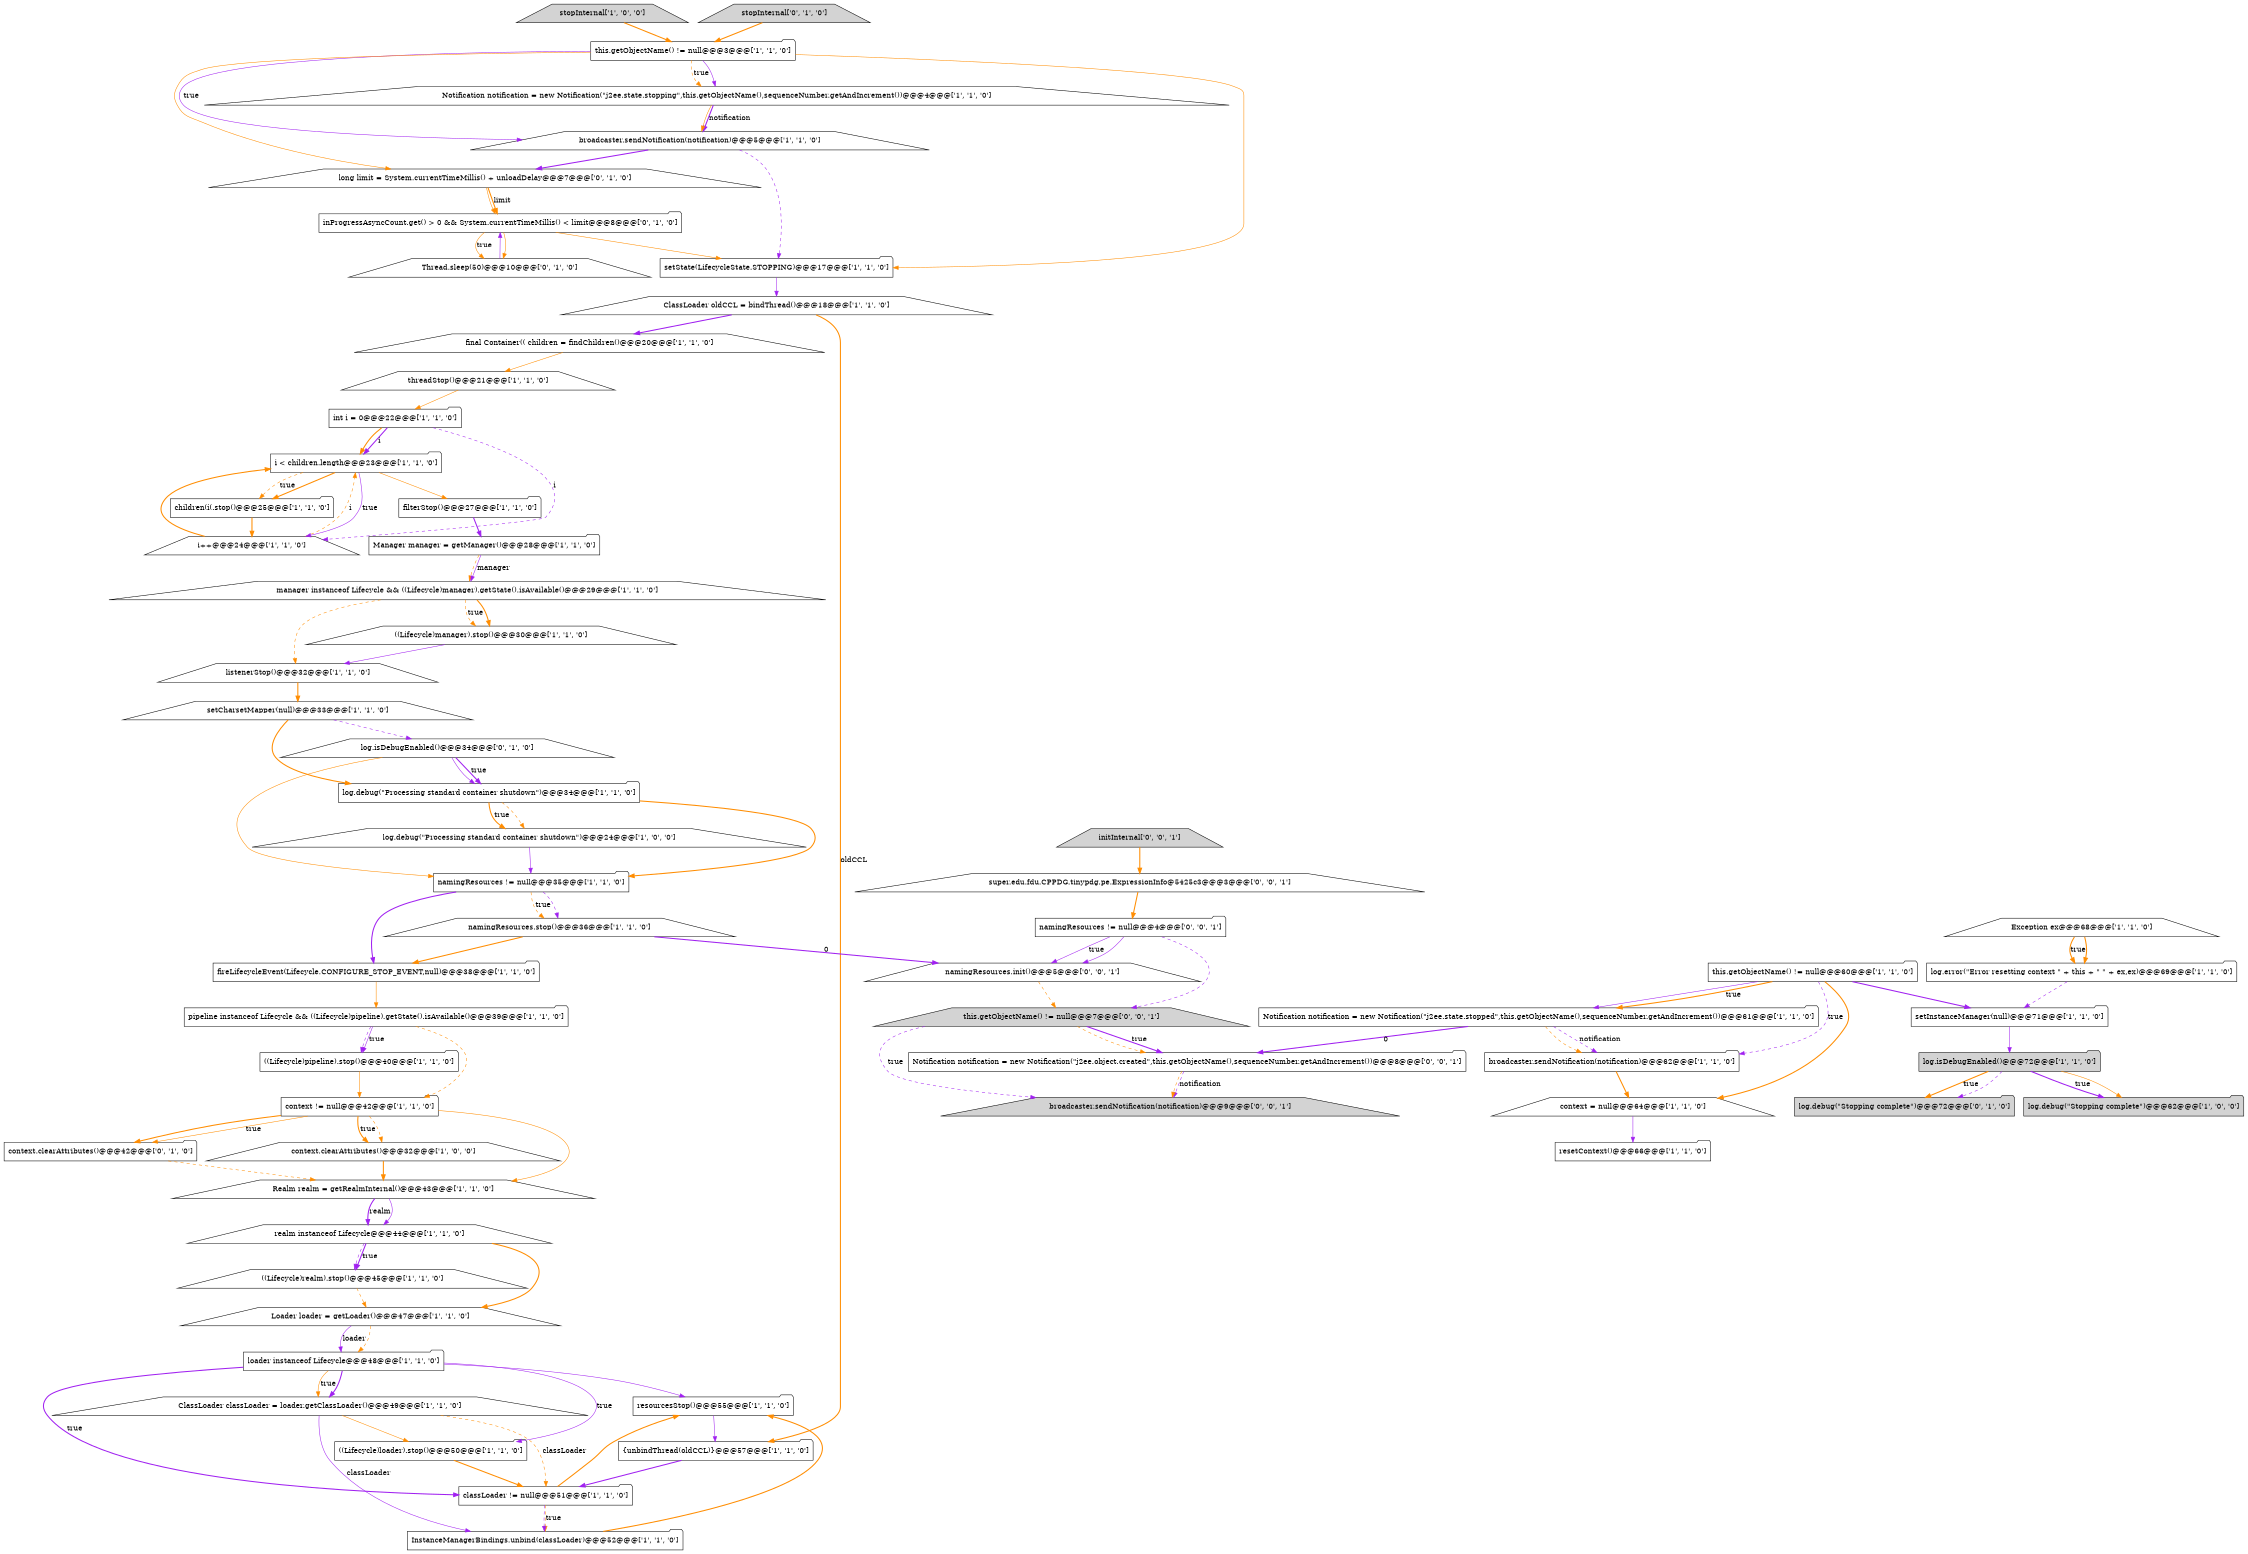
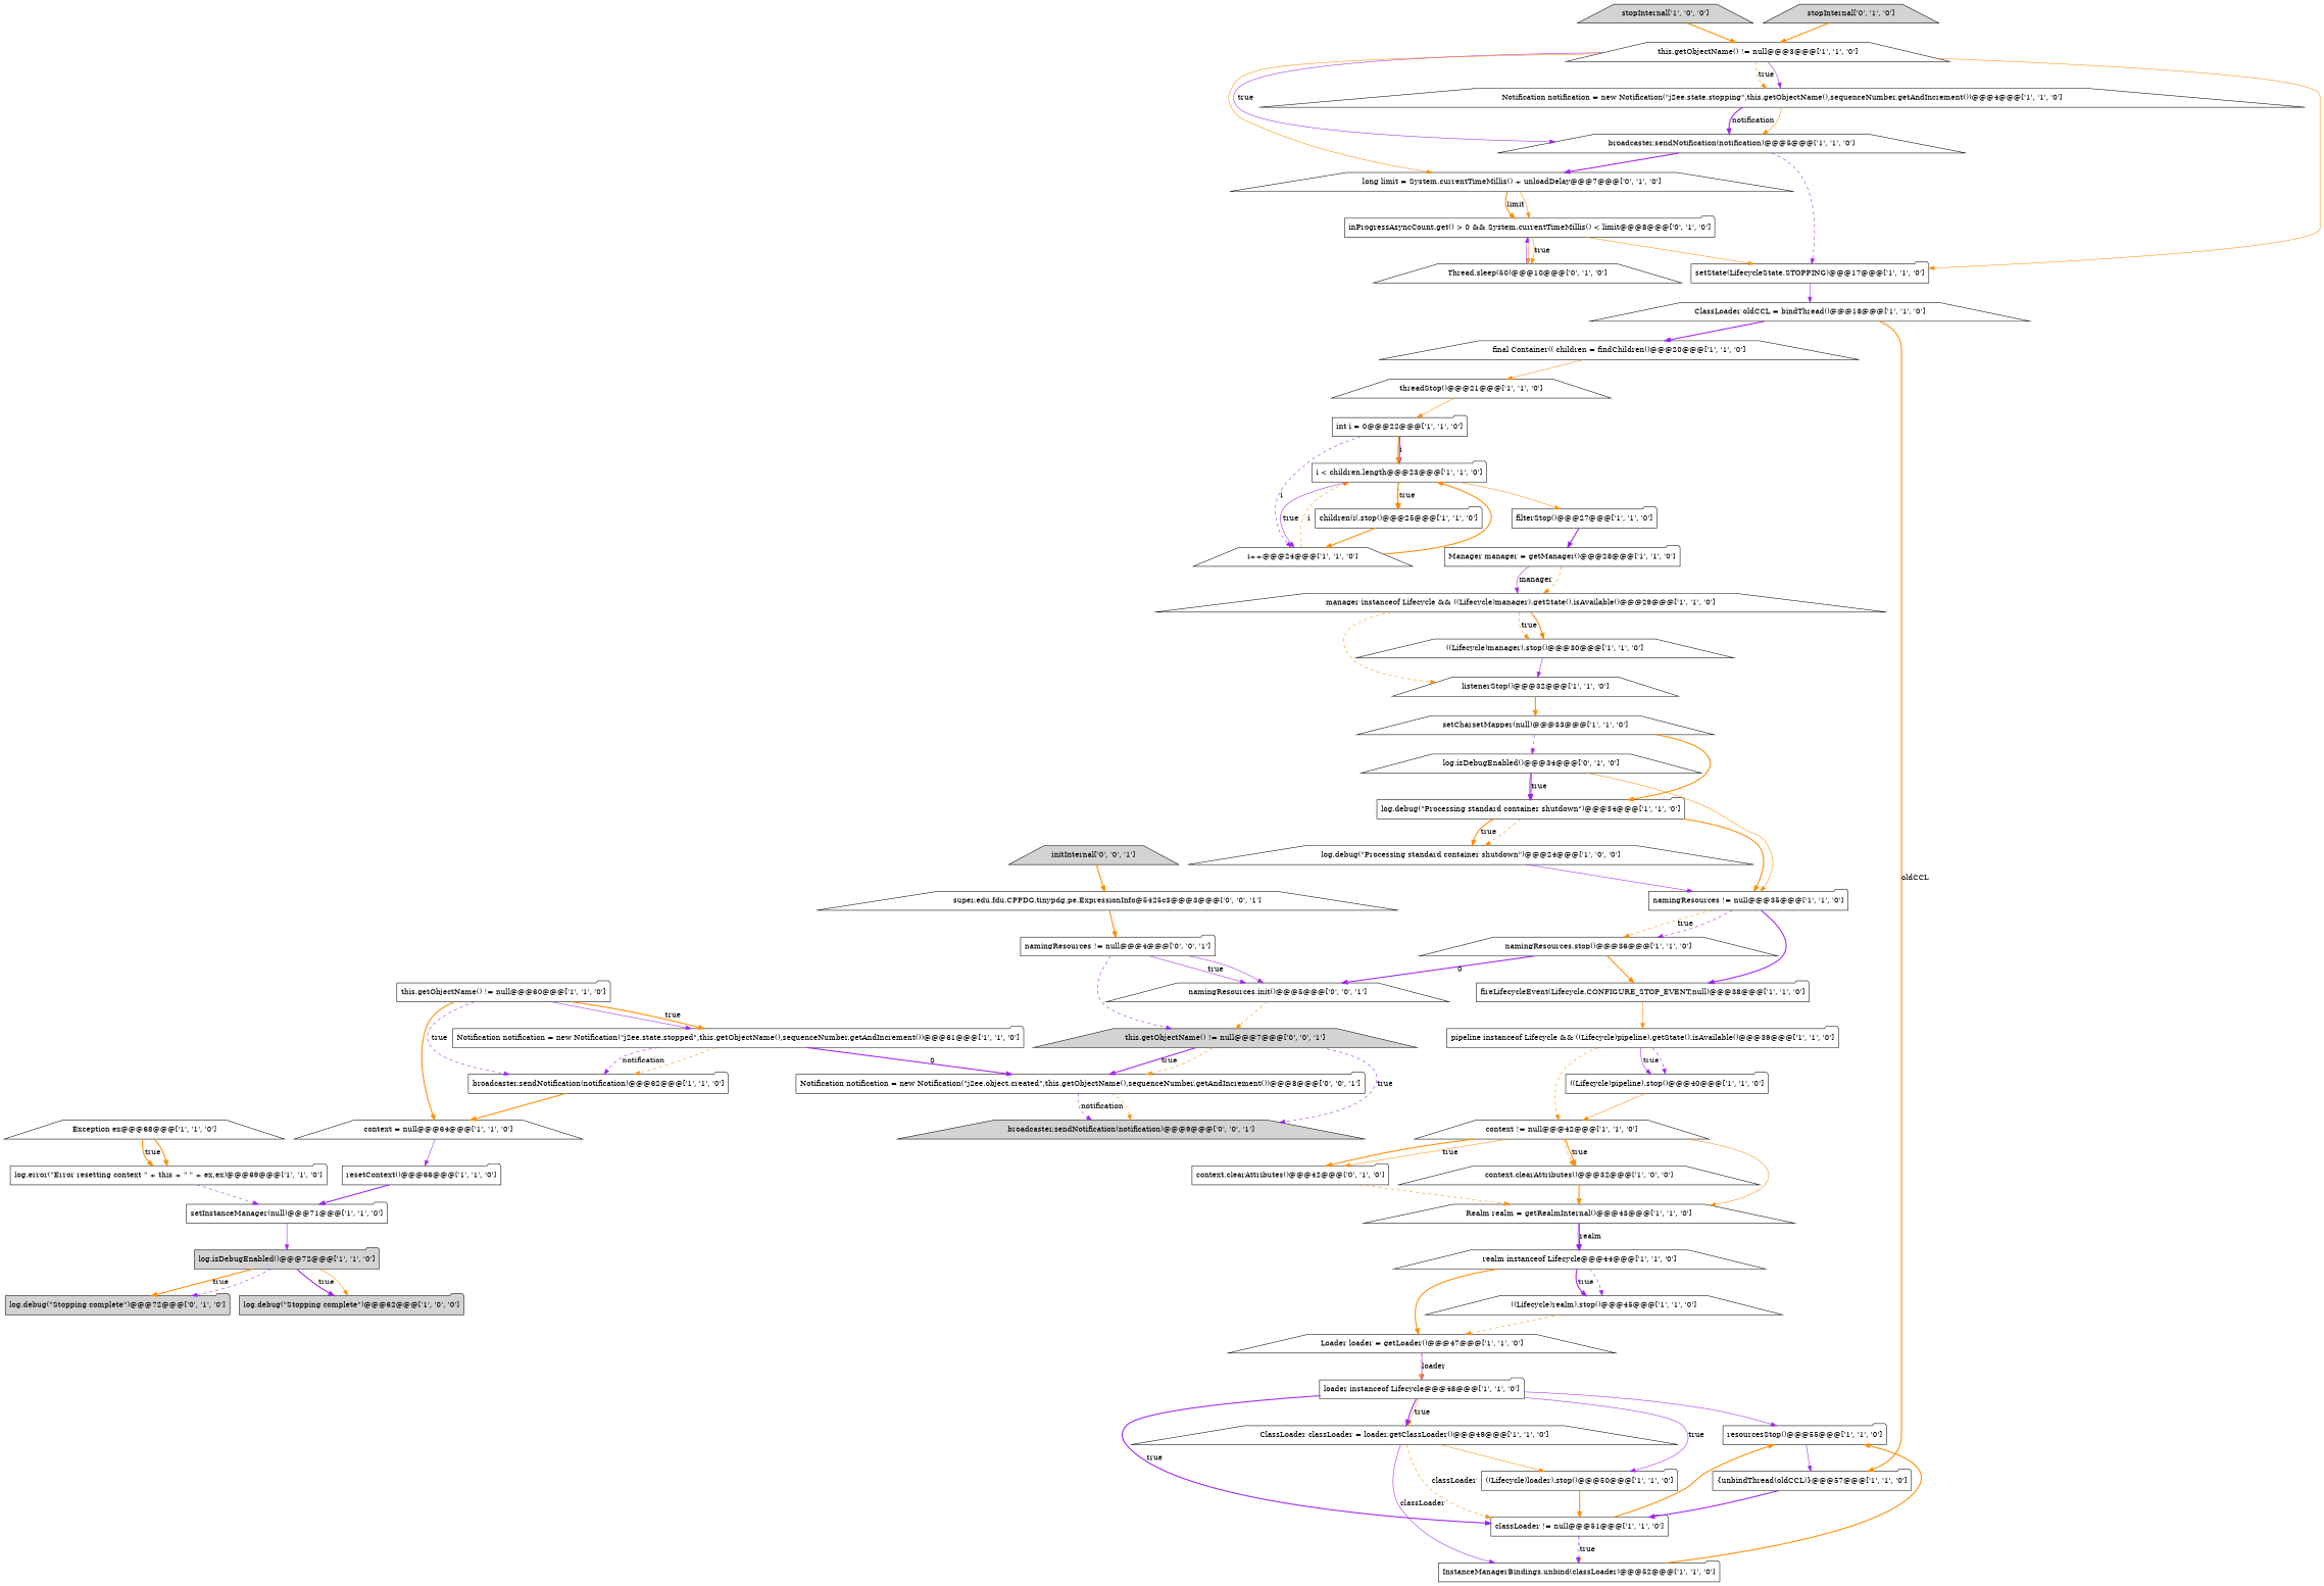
  digraph {
    node [fillcolor=white shape=folder style=filled]
    edge [color=darkorange style=bold]
    n1 [label="resourcesStop()@@@55@@@['1', '1', '0']"]
    n2 [label="{unbindThread(oldCCL)}@@@57@@@['1', '1', '0']"]
    n3 [label="classLoader != null@@@51@@@['1', '1', '0']"]
    n4 [fillcolor=lightgray label="broadcaster.sendNotification(notification)@@@9@@@['0', '0', '1']" shape=trapezium]
    n5 [label="i++@@@24@@@['1', '1', '0']" shape=trapezium]
    n6 [label="i < children.length@@@23@@@['1', '1', '0']"]
    n7 [label="children(i(.stop()@@@25@@@['1', '1', '0']"]
    n8 [label="filterStop()@@@27@@@['1', '1', '0']"]
    n9 [label="log.error(\"Error resetting context \" + this + \" \" + ex,ex)@@@69@@@['1', '1', '0']"]
    n10 [label="setInstanceManager(null)@@@71@@@['1', '1', '0']"]
    n11 [fillcolor=lightgray label="log.isDebugEnabled()@@@72@@@['1', '1', '0']"]
    n12 [label="namingResources.init()@@@5@@@['0', '0', '1']" shape=trapezium]
    n13 [fillcolor=lightgray label="this.getObjectName() != null@@@7@@@['0', '0', '1']" shape=trapezium]
    n14 [label="Notification notification = new Notification(\"j2ee.object.created\",this.getObjectName(),sequenceNumber.getAndIncrement())@@@8@@@['0', '0', '1']"]
    n15 [label="manager instanceof Lifecycle && ((Lifecycle)manager).getState().isAvailable()@@@29@@@['1', '1', '0']" shape=trapezium]
    n16 [label="((Lifecycle)manager).stop()@@@30@@@['1', '1', '0']" shape=trapezium]
    n17 [label="listenerStop()@@@32@@@['1', '1', '0']" shape=trapezium]
    n18 [label="setCharsetMapper(null)@@@33@@@['1', '1', '0']" shape=trapezium]
    n19 [label="log.debug(\"Processing standard container shutdown\")@@@34@@@['1', '1', '0']"]
    n20 [label="log.isDebugEnabled()@@@34@@@['0', '1', '0']" shape=trapezium]
    n21 [label="namingResources != null@@@35@@@['1', '1', '0']"]
    n22 [label="log.debug(\"Processing standard container shutdown\")@@@24@@@['1', '0', '0']" shape=trapezium]
    n23 [label="Loader loader = getLoader()@@@47@@@['1', '1', '0']" shape=trapezium]
    n24 [label="loader instanceof Lifecycle@@@48@@@['1', '1', '0']"]
    n25 [label="ClassLoader classLoader = loader.getClassLoader()@@@49@@@['1', '1', '0']" shape=trapezium]
    n26 [label="((Lifecycle)loader).stop()@@@50@@@['1', '1', '0']"]
    n27 [label="resetContext()@@@66@@@['1', '1', '0']"]
    n28 [fillcolor=lightgray label="initInternal['0', '0', '1']" shape=trapezium]
    n29 [label="super.edu.fdu.CPPDG.tinypdg.pe.ExpressionInfo@5425c3@@@3@@@['0', '0', '1']" shape=trapezium]
    n30 [label="namingResources != null@@@4@@@['0', '0', '1']"]
    n31 [label="context = null@@@64@@@['1', '1', '0']" shape=trapezium]
    n32 [label="Manager manager = getManager()@@@28@@@['1', '1', '0']"]
    n33 [label="pipeline instanceof Lifecycle && ((Lifecycle)pipeline).getState().isAvailable()@@@39@@@['1', '1', '0']"]
    n34 [label="((Lifecycle)pipeline).stop()@@@40@@@['1', '1', '0']"]
-   n35 [label="context != null@@@42@@@['1', '1', '0']"]
+   n35 [label="context != null@@@42@@@['1', '1', '0']" shape=trapezium]
    n36 [label="context.clearAttributes()@@@32@@@['1', '0', '0']" shape=trapezium]
    n37 [label="Realm realm = getRealmInternal()@@@43@@@['1', '1', '0']" shape=trapezium]
    n38 [label="context.clearAttributes()@@@42@@@['0', '1', '0']"]
    n39 [label="InstanceManagerBindings.unbind(classLoader)@@@52@@@['1', '1', '0']"]
    n40 [label="threadStop()@@@21@@@['1', '1', '0']" shape=trapezium]
    n41 [label="int i = 0@@@22@@@['1', '1', '0']"]
    n42 [label="broadcaster.sendNotification(notification)@@@5@@@['1', '1', '0']" shape=trapezium]
    n43 [label="long limit = System.currentTimeMillis() + unloadDelay@@@7@@@['0', '1', '0']" shape=trapezium]
    n44 [label="setState(LifecycleState.STOPPING)@@@17@@@['1', '1', '0']"]
    n45 [label="inProgressAsyncCount.get() > 0 && System.currentTimeMillis() < limit@@@8@@@['0', '1', '0']"]
    n46 [label="ClassLoader oldCCL = bindThread()@@@18@@@['1', '1', '0']" shape=trapezium]
    n47 [label="Notification notification = new Notification(\"j2ee.state.stopping\",this.getObjectName(),sequenceNumber.getAndIncrement())@@@4@@@['1', '1', '0']" shape=trapezium]
    n48 [label="((Lifecycle)realm).stop()@@@45@@@['1', '1', '0']" shape=trapezium]
    n49 [label="fireLifecycleEvent(Lifecycle.CONFIGURE_STOP_EVENT,null)@@@38@@@['1', '1', '0']"]
    n50 [fillcolor=lightgray label="log.debug(\"Stopping complete\")@@@72@@@['0', '1', '0']"]
    n51 [fillcolor=lightgray label="log.debug(\"Stopping complete\")@@@62@@@['1', '0', '0']"]
    n52 [fillcolor=lightgray label="stopInternal['1', '0', '0']" shape=trapezium]
-   n53 [label="this.getObjectName() != null@@@3@@@['1', '1', '0']"]
+   n53 [label="this.getObjectName() != null@@@3@@@['1', '1', '0']" shape=trapezium]
    n54 [label="final Container(( children = findChildren()@@@20@@@['1', '1', '0']" shape=trapezium]
    n55 [label="Thread.sleep(50)@@@10@@@['0', '1', '0']" shape=trapezium]
    n56 [label="realm instanceof Lifecycle@@@44@@@['1', '1', '0']" shape=trapezium]
    n57 [label="broadcaster.sendNotification(notification)@@@62@@@['1', '1', '0']"]
    n58 [label="namingResources.stop()@@@36@@@['1', '1', '0']" shape=trapezium]
    n59 [fillcolor=lightgray label="stopInternal['0', '1', '0']" shape=trapezium]
    n60 [label="Exception ex@@@68@@@['1', '1', '0']" shape=trapezium]
    n61 [label="Notification notification = new Notification(\"j2ee.state.stopped\",this.getObjectName(),sequenceNumber.getAndIncrement())@@@61@@@['1', '1', '0']"]
    n62 [label="this.getObjectName() != null@@@60@@@['1', '1', '0']"]
    n1 -> n2 [color=purple style=solid]
    n2 -> n3 [color=purple]
    n3 -> n1
    n3 -> n39 [label=true style=dashed]
    n3 -> n39 [color=purple style=dashed]
    n5 -> n6
    n5 -> n6 [label=i style=dashed]
    n6 -> n5 [color=purple label=true style=solid]
    n6 -> n7
    n6 -> n7 [label=true style=dashed]
    n6 -> n8 [style=solid]
    n7 -> n5
    n8 -> n32 [color=purple]
    n9 -> n10 [color=purple style=dashed]
    n10 -> n11 [color=purple style=solid]
    n11 -> n50 [label=true]
    n11 -> n50 [color=purple style=dashed]
    n11 -> n51 [color=purple label=true]
    n11 -> n51 [style=solid]
    n12 -> n13 [style=dashed]
    n13 -> n4 [color=purple label=true style=dashed]
    n13 -> n14 [color=purple label=true]
    n13 -> n14 [style=dashed]
    n14 -> n4 [color=purple label=notification style=dashed]
    n14 -> n4 [style=dashed]
    n15 -> n16 [label=true style=dashed]
    n15 -> n16
    n15 -> n17 [style=dashed]
    n16 -> n17 [color=purple style=solid]
    n17 -> n18
    n18 -> n19
    n18 -> n20 [color=purple style=dashed]
    n19 -> n21
    n19 -> n22 [style=dashed]
    n19 -> n22 [label=true]
    n20 -> n19 [color=purple label=true]
    n20 -> n19 [color=purple style=solid]
    n20 -> n21 [style=solid]
    n21 -> n49 [color=purple]
    n21 -> n58 [label=true style=dashed]
    n21 -> n58 [color=purple style=dashed]
    n22 -> n21 [color=purple style=solid]
    n23 -> n24 [color=purple label=loader style=solid]
    n23 -> n24 [style=dashed]
    n24 -> n1 [color=purple style=solid]
    n24 -> n3 [color=purple label=true]
    n24 -> n25 [label=true style=solid]
    n24 -> n25 [color=purple]
    n24 -> n26 [color=purple label=true style=solid]
    n25 -> n3 [label=classLoader style=dashed]
    n25 -> n26 [style=solid]
    n25 -> n39 [color=purple label=classLoader style=solid]
    n26 -> n3
-   n62 -> n10 [color=purple]
+   n27 -> n10 [color=purple]
    n28 -> n29
    n29 -> n30
    n30 -> n12 [color=purple label=true style=solid]
    n30 -> n12 [color=purple style=solid]
    n30 -> n13 [color=purple style=dashed]
    n31 -> n27 [color=purple style=solid]
    n32 -> n15 [style=dashed]
    n32 -> n15 [color=purple label=manager style=solid]
    n33 -> n34 [color=purple label=true style=solid]
    n33 -> n34 [color=purple style=dashed]
    n33 -> n35 [style=dashed]
    n34 -> n35 [style=solid]
    n35 -> n36 [label=true]
    n35 -> n36 [style=dashed]
    n35 -> n37 [style=solid]
    n35 -> n38 [label=true style=solid]
    n35 -> n38
    n36 -> n37
    n37 -> n56 [color=purple label=realm]
    n37 -> n56 [color=purple style=solid]
    n38 -> n37 [style=dashed]
    n39 -> n1
    n40 -> n41 [style=solid]
    n41 -> n5 [color=purple label=i style=dashed]
    n41 -> n6 [color=purple label=i]
    n41 -> n6
    n42 -> n43 [color=purple]
    n42 -> n44 [color=purple style=dashed]
    n43 -> n45 [label=limit]
    n43 -> n45 [style=solid]
    n44 -> n46 [color=purple style=solid]
    n45 -> n44 [style=solid]
    n45 -> n55 [style=solid]
    n45 -> n55 [label=true style=solid]
    n46 -> n2 [label=oldCCL]
    n46 -> n54 [color=purple]
    n47 -> n42 [color=purple label=notification]
    n47 -> n42 [style=solid]
    n48 -> n23 [style=dashed]
    n49 -> n33 [style=solid]
    n52 -> n53
    n53 -> n42 [color=purple label=true style=solid]
    n53 -> n43 [style=solid]
    n53 -> n44 [style=solid]
    n53 -> n47 [label=true style=dashed]
    n53 -> n47 [color=purple style=solid]
    n54 -> n40 [style=solid]
    n55 -> n45 [color=purple style=solid]
    n56 -> n23
    n56 -> n48 [color=purple style=dashed]
    n56 -> n48 [color=purple label=true]
    n57 -> n31
    n58 -> n12 [color=purple label=0]
    n58 -> n49
    n59 -> n53
    n60 -> n9 [label=true]
    n60 -> n9
    n61 -> n14 [color=purple label=0]
    n61 -> n57 [style=dashed]
    n61 -> n57 [color=purple label=notification style=dashed]
    n62 -> n31
    n62 -> n57 [color=purple label=true style=dashed]
    n62 -> n61 [color=purple style=solid]
    n62 -> n61 [label=true]
  }
